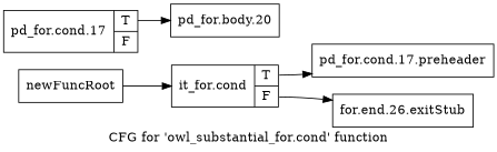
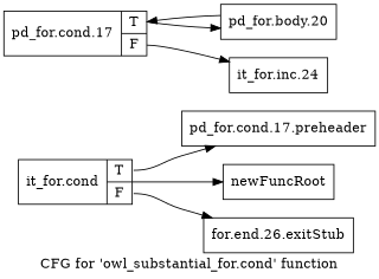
  digraph {
    label="CFG for 'owl_substantial_for.cond' function"
    rankdir=LR
    node [shape=record]
    n1 [label="{newFuncRoot}"]
    n2 [label="{it_for.cond|{<s0>T|<s1>F}}"]
    n3 [label="{for.end.26.exitStub}"]
    n4 [label="{pd_for.cond.17.preheader}"]
    n5 [label="{pd_for.cond.17|{<s0>T|<s1>F}}"]
    n6 [label="{pd_for.body.20}"]
-   n1 -> n2
+   n7 [label="{it_for.inc.24}"]
+   n2 -> n1
    n2 -> n3 [tailport=s1]
    n2 -> n4 [tailport=s0]
    n5 -> n6 [tailport=s0]
+   n5 -> n7 [tailport=s1]
+   n6 -> n5
  }
